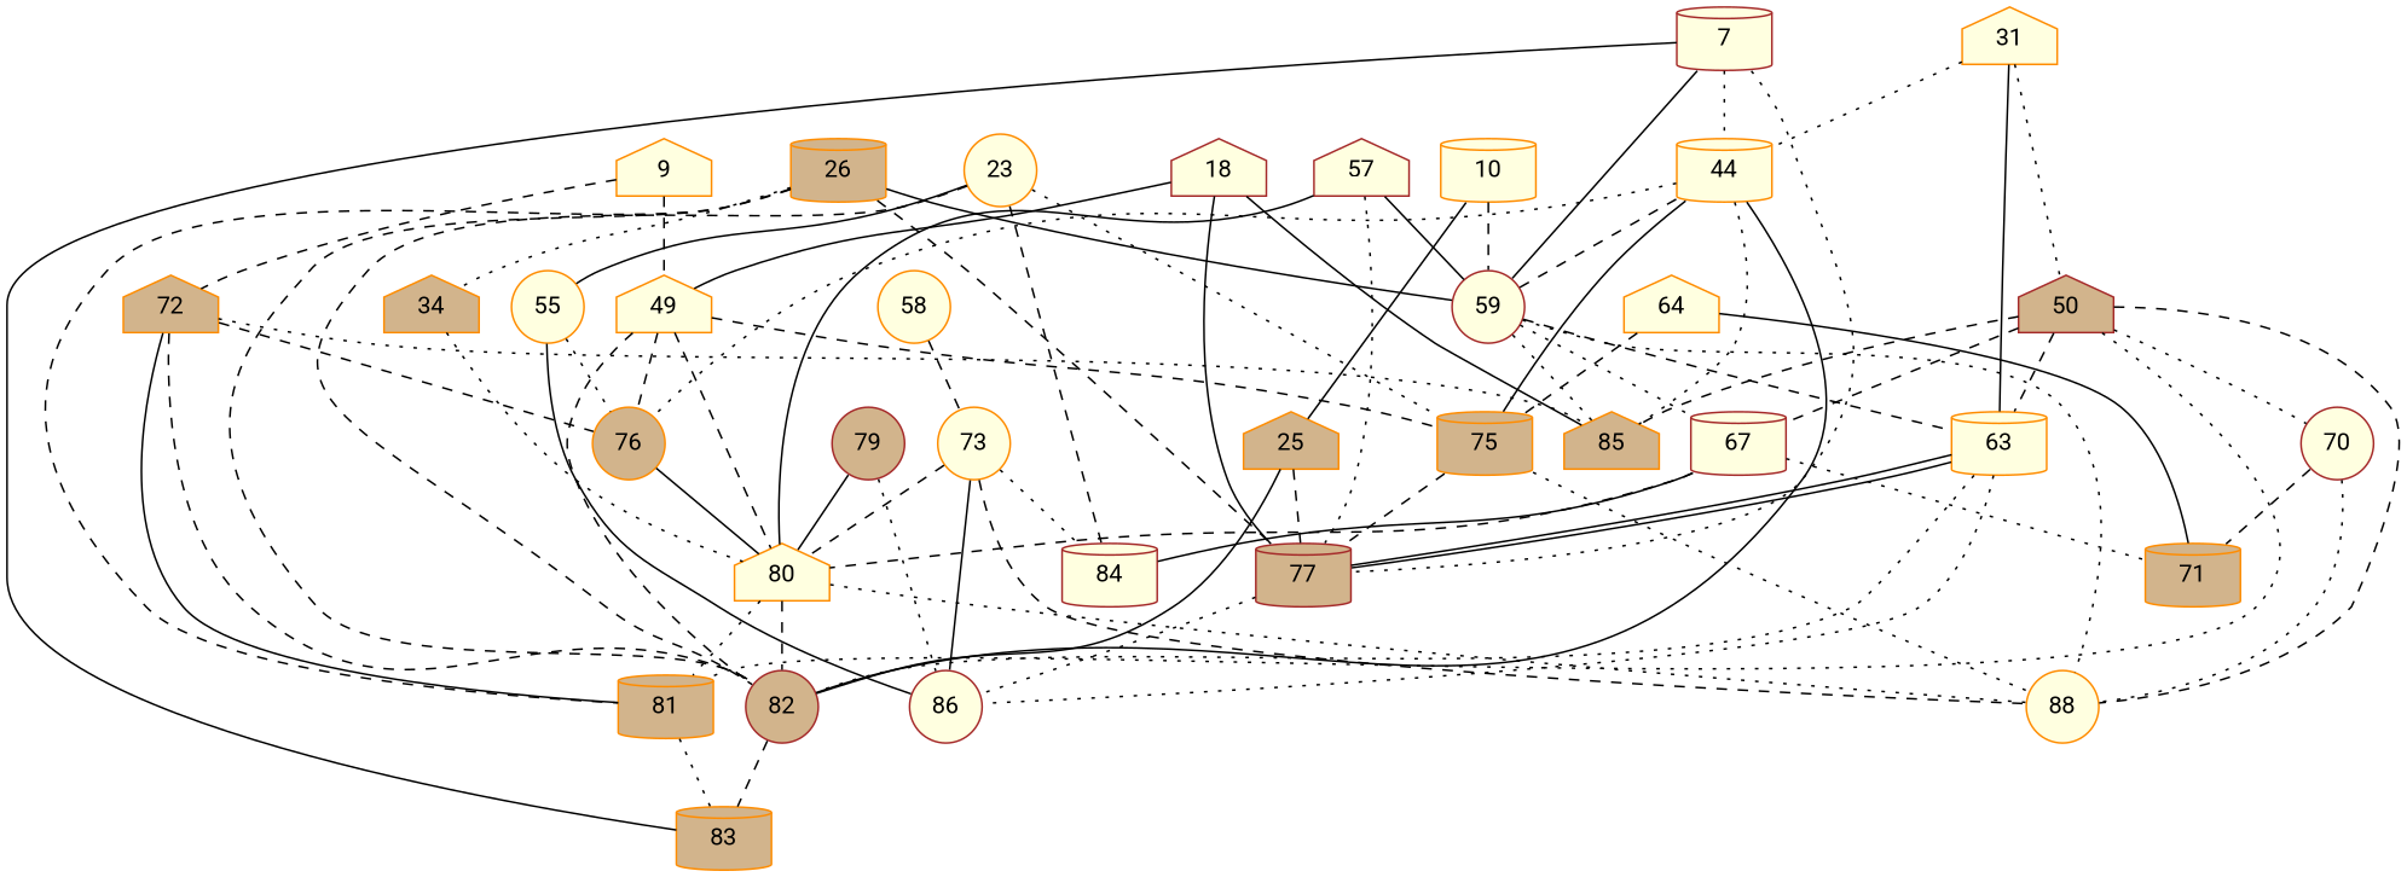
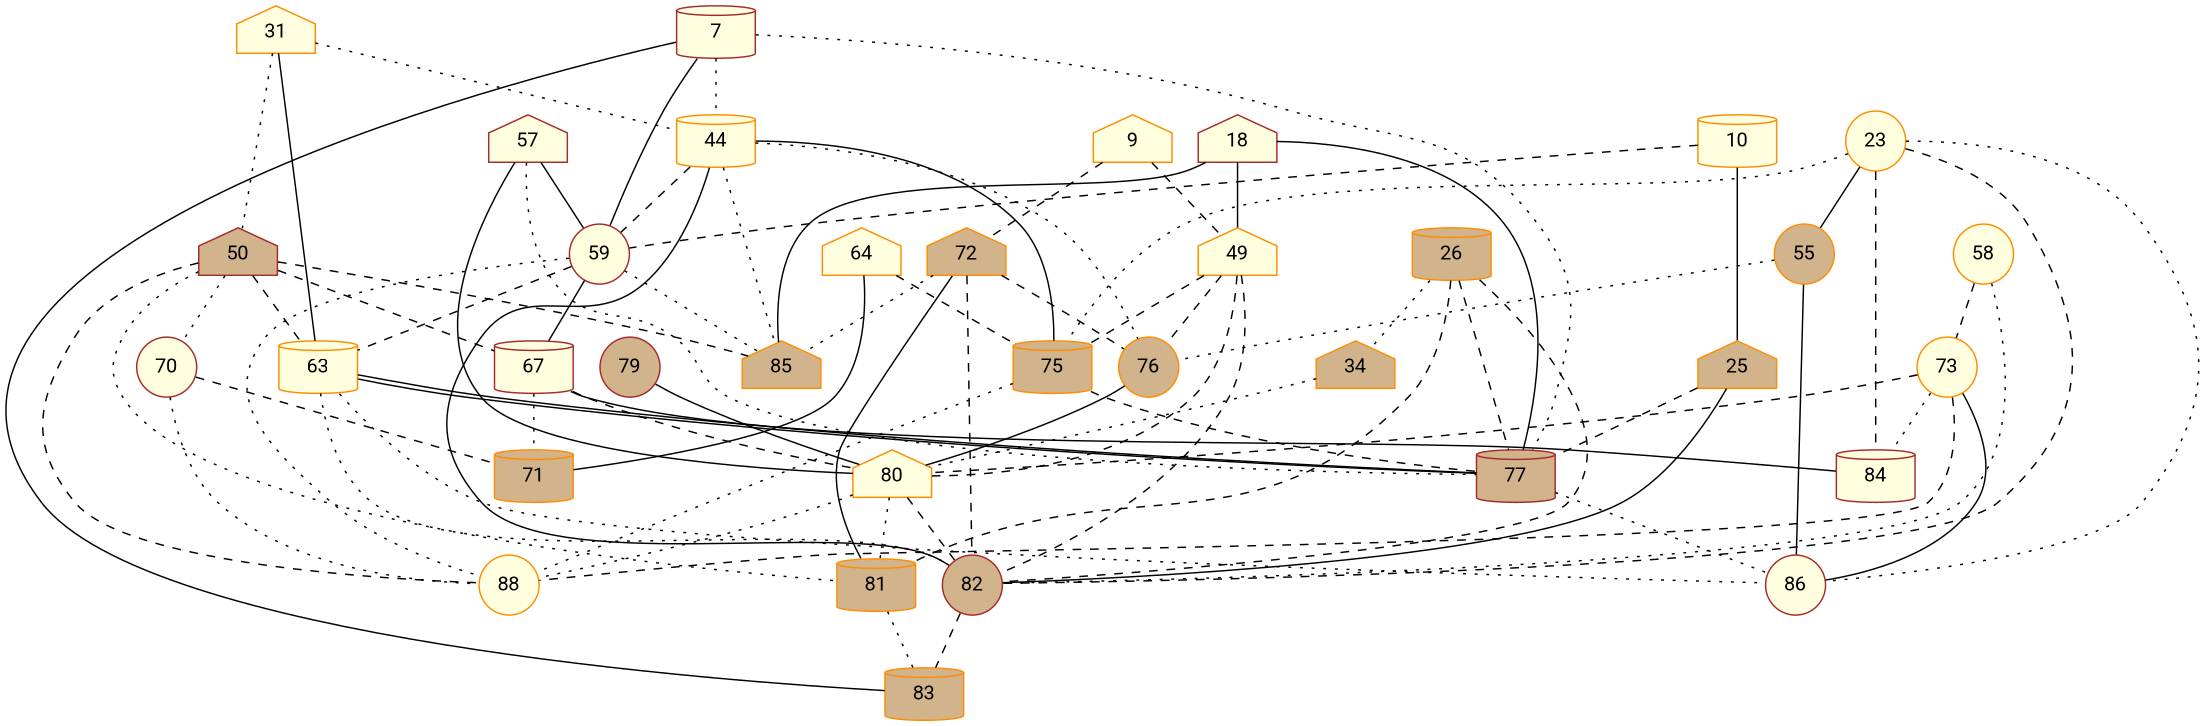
  graph {
    fontname=Roboto
    node [color=darkorange fillcolor=lightyellow fontname=Roboto shape=cylinder style=filled]
    edge [fontname=Roboto style=dashed]
    44 [super="+4"]
    59 [color=brown shape=circle super="+37+47"]
    85 [fillcolor=tan shape=house super="+6+69"]
    75 [fillcolor=tan super="+54+38"]
    82 [color=brown fillcolor=tan shape=circle super="+65+68+16"]
    76 [fillcolor=tan shape=circle super="+45"]
    7 [color=brown]
    77 [color=brown fillcolor=tan super="+5+62+1"]
    83 [fillcolor=tan super="+20"]
    63 [super="+19+52"]
    67 [color=brown super="+56+21"]
    88 [shape=circle super="+40+87"]
    86 [color=brown shape=circle]
    49 [shape=house super="+46"]
    80 [shape=house super="+14+78+60+28"]
    9 [shape=house]
    72 [fillcolor=tan shape=house super="+66"]
    81 [fillcolor=tan super="+17+53"]
    25 [fillcolor=tan shape=house super="+2"]
    10
    18 [color=brown shape=house]
-   55 [shape=circle super="+30"]
+   55 [fillcolor=tan shape=circle super="+30"]
    23 [shape=circle]
    84 [color=brown super="+51"]
    26 [fillcolor=tan super="+24"]
    34 [fillcolor=tan shape=house]
    31 [shape=house]
    50 [color=brown fillcolor=tan shape=house super="+35+48+36"]
    70 [color=brown shape=circle]
    71 [fillcolor=tan super="+33"]
    57 [color=brown shape=house super="+39"]
    73 [shape=circle super="+29"]
    58 [shape=circle]
    64 [shape=house]
    79 [color=brown fillcolor=tan shape=circle super="+74"]
    44 -- 59
    44 -- 85 [style=dotted weight=2]
    44 -- 75 [style=solid]
    44 -- 82 [style=solid weight=2]
    44 -- 76 [style=dotted weight=2]
    59 -- 85 [style=dotted]
    59 -- 63
-   59 -- 67 [style=dotted weight=2]
+   59 -- 67 [style=solid weight=2]
    59 -- 88 [style=dotted weight=2]
    75 -- 77
    75 -- 88 [style=dotted weight=2]
    82 -- 83 [weight=2]
    76 -- 80 [style=solid]
    7 -- 44 [style=dotted weight=2]
    7 -- 59 [style=solid]
    7 -- 77 [style=dotted]
    7 -- 83 [style=solid]
    77 -- 86 [style=dotted]
    63 -- 82 [style=dotted weight=2]
    63 -- 77 [style=solid]
    63 -- 77 [style=solid]
    63 -- 86 [style=dotted weight=2]
    67 -- 80 [weight=2]
    67 -- 84 [style=solid weight=3]
    67 -- 71 [style=dotted]
    49 -- 75 [weight=2]
    49 -- 82
    49 -- 76
    49 -- 80
    80 -- 82 [weight=2]
    80 -- 88 [style=dotted]
    80 -- 81 [style=dotted weight=2]
    9 -- 49 [weight=2]
    9 -- 72
    72 -- 85 [style=dotted]
    72 -- 82 [weight=2]
    72 -- 76
    72 -- 81 [style=solid]
    81 -- 83 [style=dotted]
    25 -- 82 [style=solid]
    25 -- 77 [weight=4]
    10 -- 59
    10 -- 25 [style=solid]
    18 -- 85 [style=solid weight=3]
    18 -- 77 [style=solid]
    18 -- 49 [style=solid weight=2]
    55 -- 76 [style=dotted]
    55 -- 86 [style=solid weight=2]
    23 -- 75 [style=dotted]
    23 -- 82
    23 -- 55 [style=solid]
    23 -- 84 [weight=2]
-   26 -- 59 [style=solid weight=2]
    26 -- 82
    26 -- 77 [weight=2]
    26 -- 81 [weight=2]
    26 -- 34 [style=dotted]
    34 -- 80 [style=dotted]
    31 -- 44 [style=dotted]
    31 -- 63 [style=solid]
    31 -- 50 [style=dotted weight=2]
    50 -- 85 [weight=2]
    50 -- 63
    50 -- 67 [weight=2]
    50 -- 88
    50 -- 81 [style=dotted]
    50 -- 70 [style=dotted]
    70 -- 88 [style=dotted]
    70 -- 71 [weight=2]
    57 -- 59 [style=solid]
    57 -- 77 [style=dotted weight=3]
    57 -- 80 [style=solid weight=3]
    73 -- 88
    73 -- 86 [style=solid]
    73 -- 80
    73 -- 84 [style=dotted weight=2]
+   58 -- 82 [style=dotted]
    58 -- 73
    64 -- 75
    64 -- 71 [style=solid weight=2]
-   79 -- 86 [style=dotted]
+   23 -- 86 [style=dotted]
    79 -- 80 [style=solid weight=2]
  }
